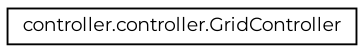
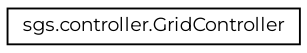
  digraph {
    rankdir=LR
    fontname=Montserrat
-   n1 [color=black fillcolor=white fontname=Montserrat fontsize=10 height=0.2 label="controller.controller.GridController" shape=record style=filled width=0.4]
+   n1 [color=black fillcolor=white fontname=Montserrat fontsize=10 height=0.2 label="sgs.controller.GridController" shape=record style=filled width=0.4]
  }
